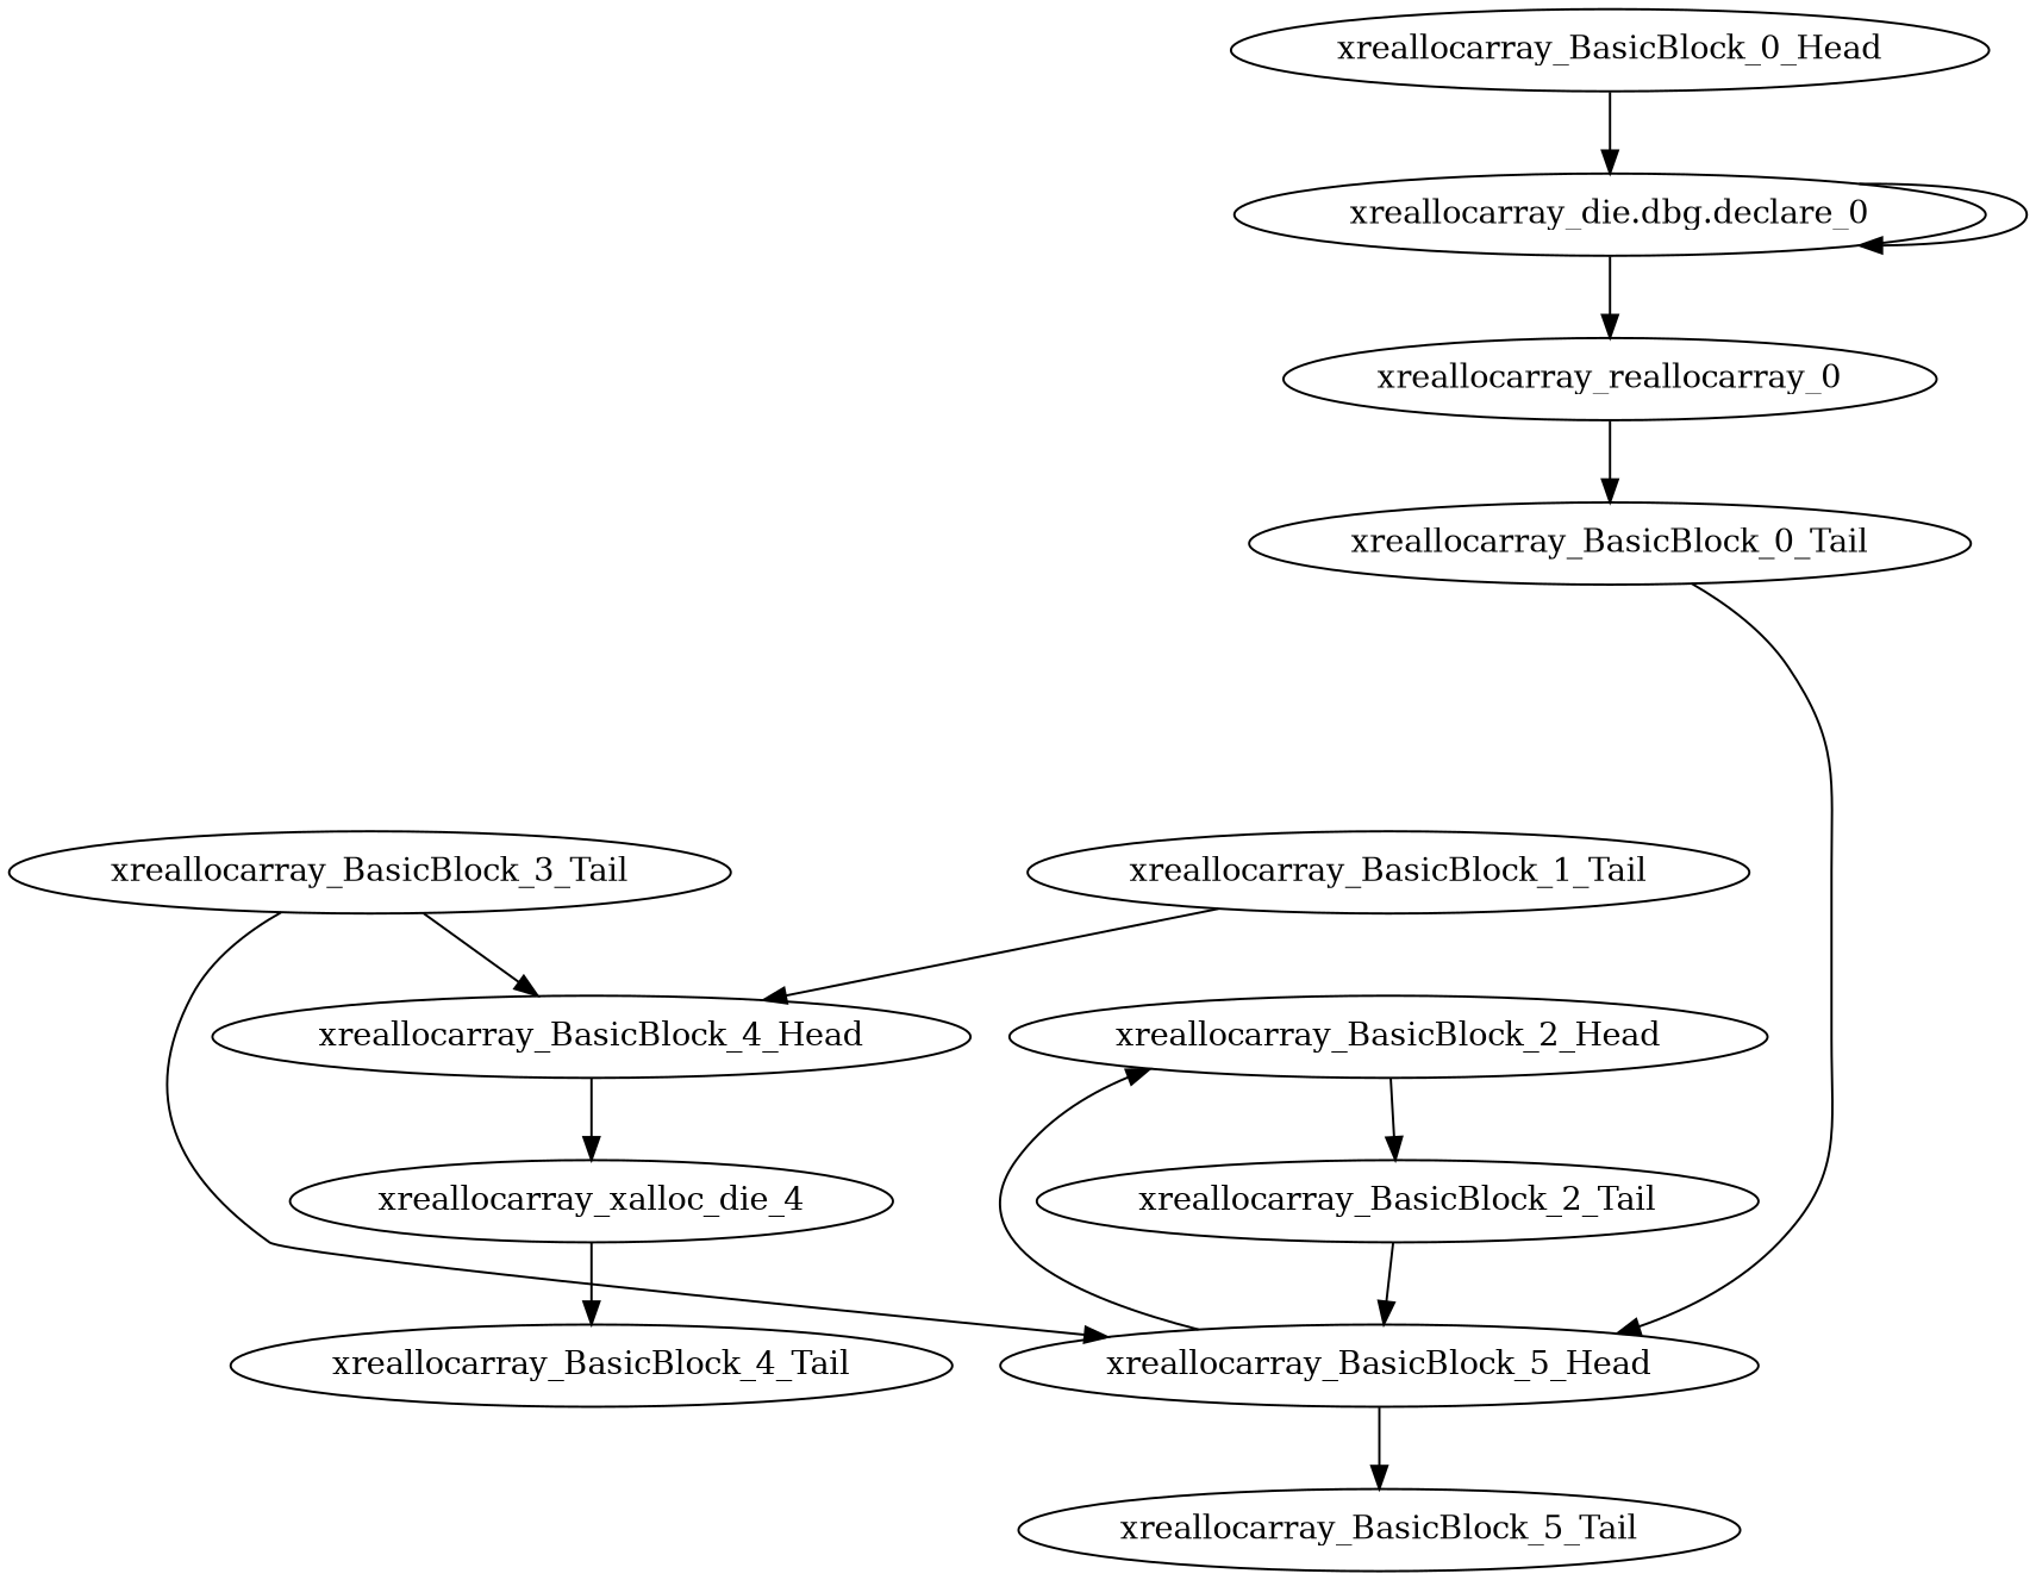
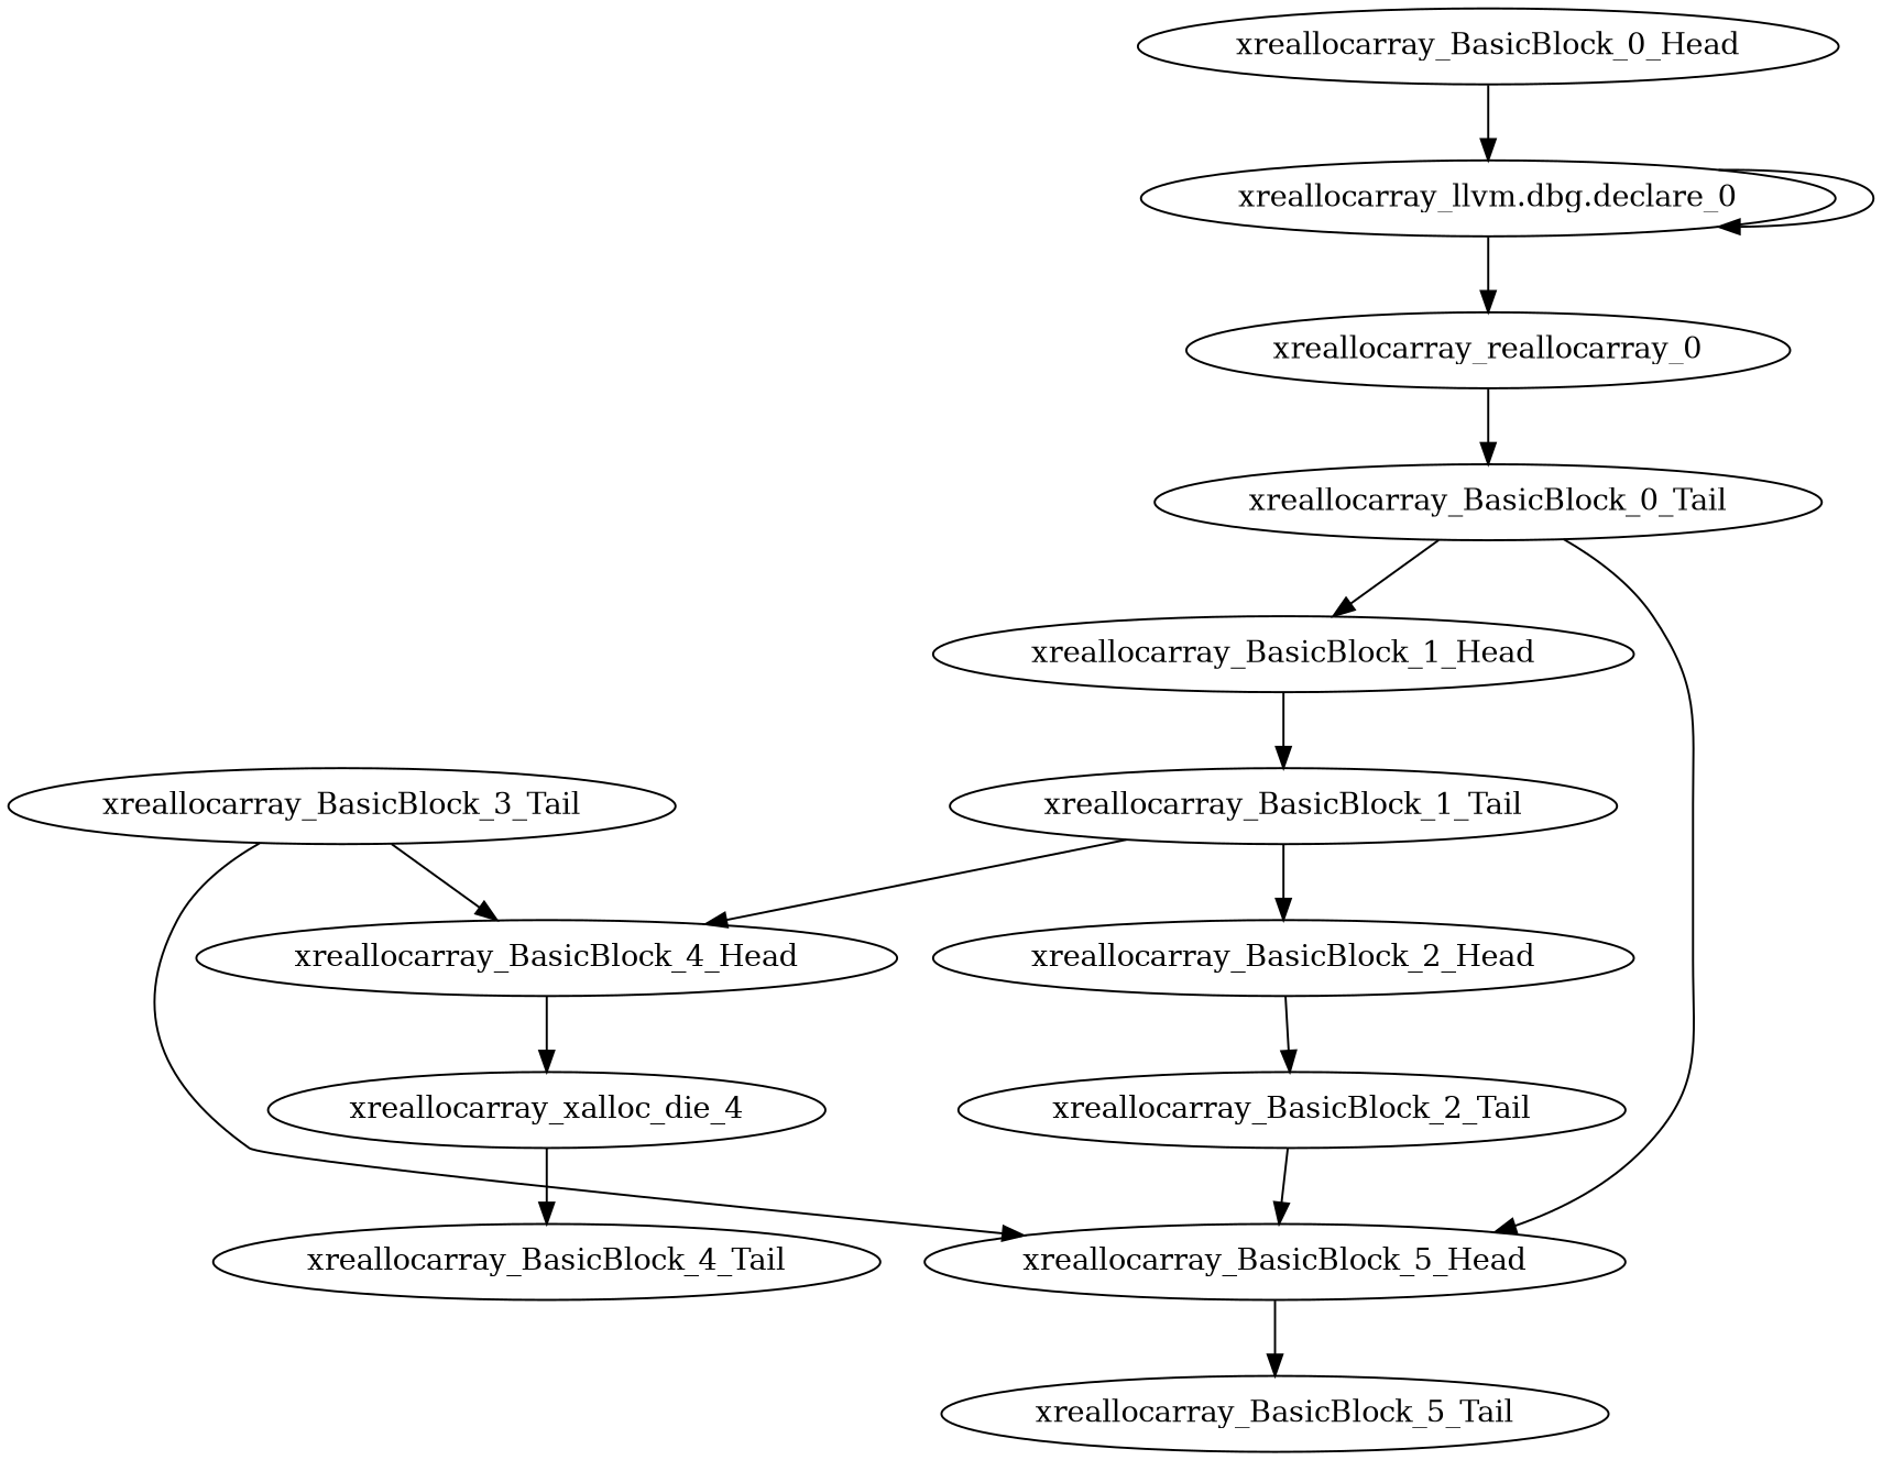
  digraph {
    xreallocarray_reallocarray_0
    xreallocarray_BasicBlock_0_Tail
+   xreallocarray_BasicBlock_1_Head
    xreallocarray_BasicBlock_5_Head
    xreallocarray_BasicBlock_1_Tail
    xreallocarray_BasicBlock_5_Tail
    xreallocarray_BasicBlock_4_Head
    xreallocarray_BasicBlock_2_Head
    xreallocarray_xalloc_die_4
    xreallocarray_BasicBlock_2_Tail
    xreallocarray_BasicBlock_4_Tail
    xreallocarray_BasicBlock_3_Tail
-   "xreallocarray_llvm.dbg.declare_0" [label="xreallocarray_die.dbg.declare_0"]
+   "xreallocarray_llvm.dbg.declare_0"
    xreallocarray_BasicBlock_0_Head
    xreallocarray_reallocarray_0 -> xreallocarray_BasicBlock_0_Tail
+   xreallocarray_BasicBlock_0_Tail -> xreallocarray_BasicBlock_1_Head
    xreallocarray_BasicBlock_0_Tail -> xreallocarray_BasicBlock_5_Head
+   xreallocarray_BasicBlock_1_Head -> xreallocarray_BasicBlock_1_Tail
    xreallocarray_BasicBlock_5_Head -> xreallocarray_BasicBlock_5_Tail
    xreallocarray_BasicBlock_1_Tail -> xreallocarray_BasicBlock_4_Head
-   xreallocarray_BasicBlock_5_Head -> xreallocarray_BasicBlock_2_Head
+   xreallocarray_BasicBlock_1_Tail -> xreallocarray_BasicBlock_2_Head
    xreallocarray_BasicBlock_4_Head -> xreallocarray_xalloc_die_4
    xreallocarray_BasicBlock_2_Head -> xreallocarray_BasicBlock_2_Tail
    xreallocarray_xalloc_die_4 -> xreallocarray_BasicBlock_4_Tail
    xreallocarray_BasicBlock_2_Tail -> xreallocarray_BasicBlock_5_Head
    xreallocarray_BasicBlock_3_Tail -> xreallocarray_BasicBlock_5_Head
    xreallocarray_BasicBlock_3_Tail -> xreallocarray_BasicBlock_4_Head
    "xreallocarray_llvm.dbg.declare_0" -> xreallocarray_reallocarray_0
    "xreallocarray_llvm.dbg.declare_0" -> "xreallocarray_llvm.dbg.declare_0"
    xreallocarray_BasicBlock_0_Head -> "xreallocarray_llvm.dbg.declare_0"
  }
